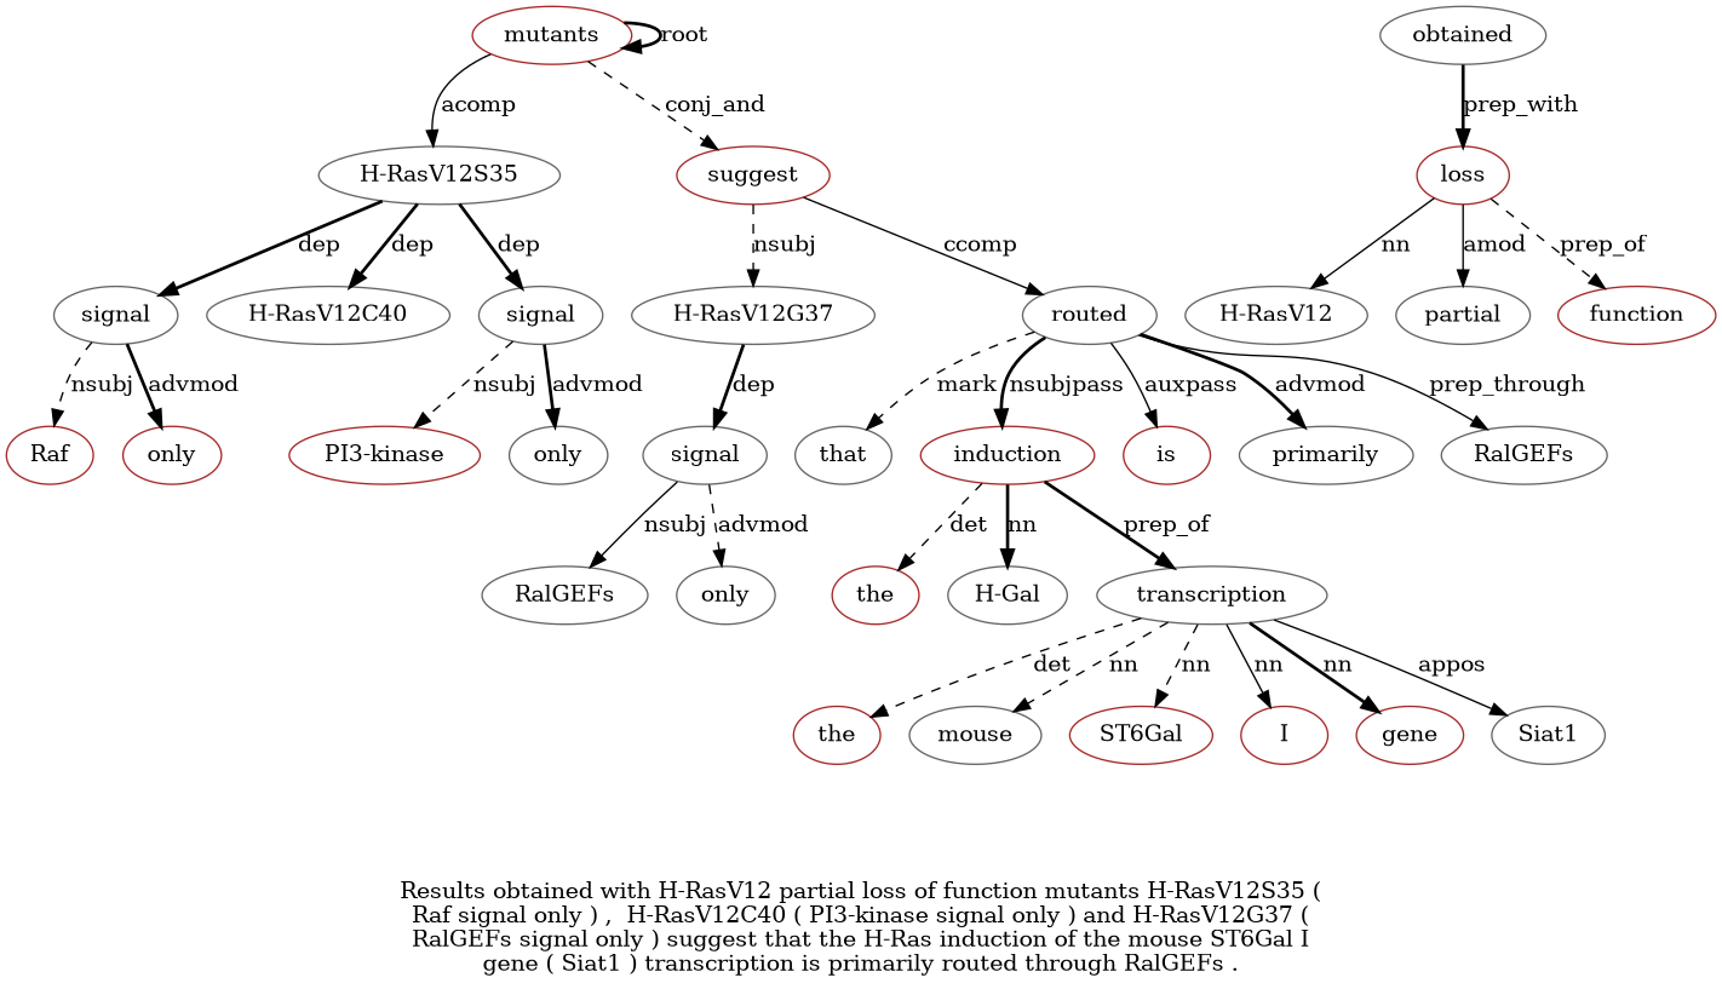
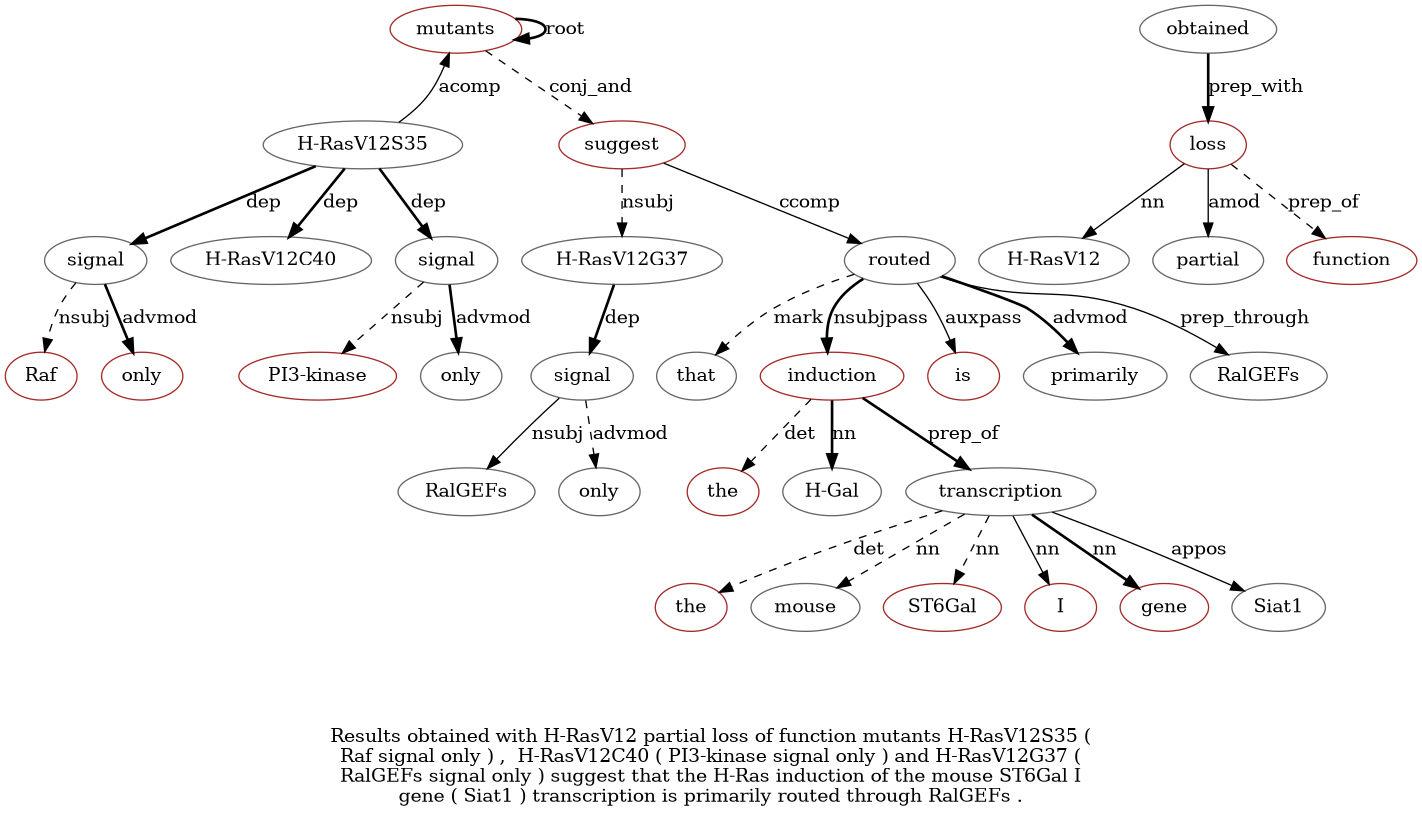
  digraph {
    label="Results obtained with H-RasV12 partial loss of function mutants H-RasV12S35 (\nRaf signal only ) ,  H-RasV12C40 ( PI3-kinase signal only ) and H-RasV12G37 (\nRalGEFs signal only ) suggest that the H-Ras induction of the mouse ST6Gal I\ngene ( Siat1 ) transcription is primarily routed through RalGEFs ."
    node [color=gray40 fillcolor=white style=filled]
    edge [style=bold]
    n1 [color=brown label=mutants]
    n2 [label="H-RasV12S35"]
    n3 [color=brown label=suggest]
    n4 [label=signal]
    n5 [label="H-RasV12C40"]
    n6 [label=signal]
    n7 [label="H-RasV12G37"]
    n8 [label=routed]
    n9 [label=obtained]
    n10 [color=brown label=loss]
    n11 [label="H-RasV12"]
    n12 [label=partial]
    n13 [color=brown label=function]
    n14 [color=brown label=Raf]
    n15 [color=brown label=only]
    n16 [color=brown label="PI3-kinase"]
    n17 [label=only]
    n18 [label=signal]
    n19 [label=that]
    n20 [color=brown label=induction]
    n21 [color=brown label=is]
    n22 [label=primarily]
    n23 [label=RalGEFs]
    n24 [label=RalGEFs]
    n25 [label=only]
    n26 [color=brown label=the]
    n27 [label="H-Gal"]
    n28 [label=transcription]
    n29 [color=brown label=the]
    n30 [label=mouse]
    n31 [color=brown label=ST6Gal]
    n32 [color=brown label=I]
    n33 [color=brown label=gene]
    n34 [label=Siat1]
    n1 -> n1 [label=root]
-   n1 -> n2 [label=acomp style=solid]
+   n2 -> n1 [label=acomp style=solid]
    n1 -> n3 [label=conj_and style=dashed]
    n2 -> n4 [label=dep]
    n2 -> n5 [label=dep]
    n2 -> n6 [label=dep]
    n3 -> n7 [label=nsubj style=dashed]
    n3 -> n8 [label=ccomp style=solid]
    n4 -> n14 [label=nsubj style=dashed]
    n4 -> n15 [label=advmod]
    n6 -> n16 [label=nsubj style=dashed]
    n6 -> n17 [label=advmod]
    n7 -> n18 [label=dep]
    n8 -> n19 [label=mark style=dashed]
    n8 -> n20 [label=nsubjpass]
    n8 -> n21 [label=auxpass style=solid]
    n8 -> n22 [label=advmod]
    n8 -> n23 [label=prep_through style=solid]
    n9 -> n10 [label=prep_with]
    n10 -> n11 [label=nn style=solid]
    n10 -> n12 [label=amod style=solid]
    n10 -> n13 [label=prep_of style=dashed]
    n18 -> n24 [label=nsubj style=solid]
    n18 -> n25 [label=advmod style=dashed]
    n20 -> n26 [label=det style=dashed]
    n20 -> n27 [label=nn]
    n20 -> n28 [label=prep_of]
    n28 -> n29 [label=det style=dashed]
    n28 -> n30 [label=nn style=dashed]
    n28 -> n31 [label=nn style=dashed]
    n28 -> n32 [label=nn style=solid]
    n28 -> n33 [label=nn]
    n28 -> n34 [label=appos style=solid]
  }
